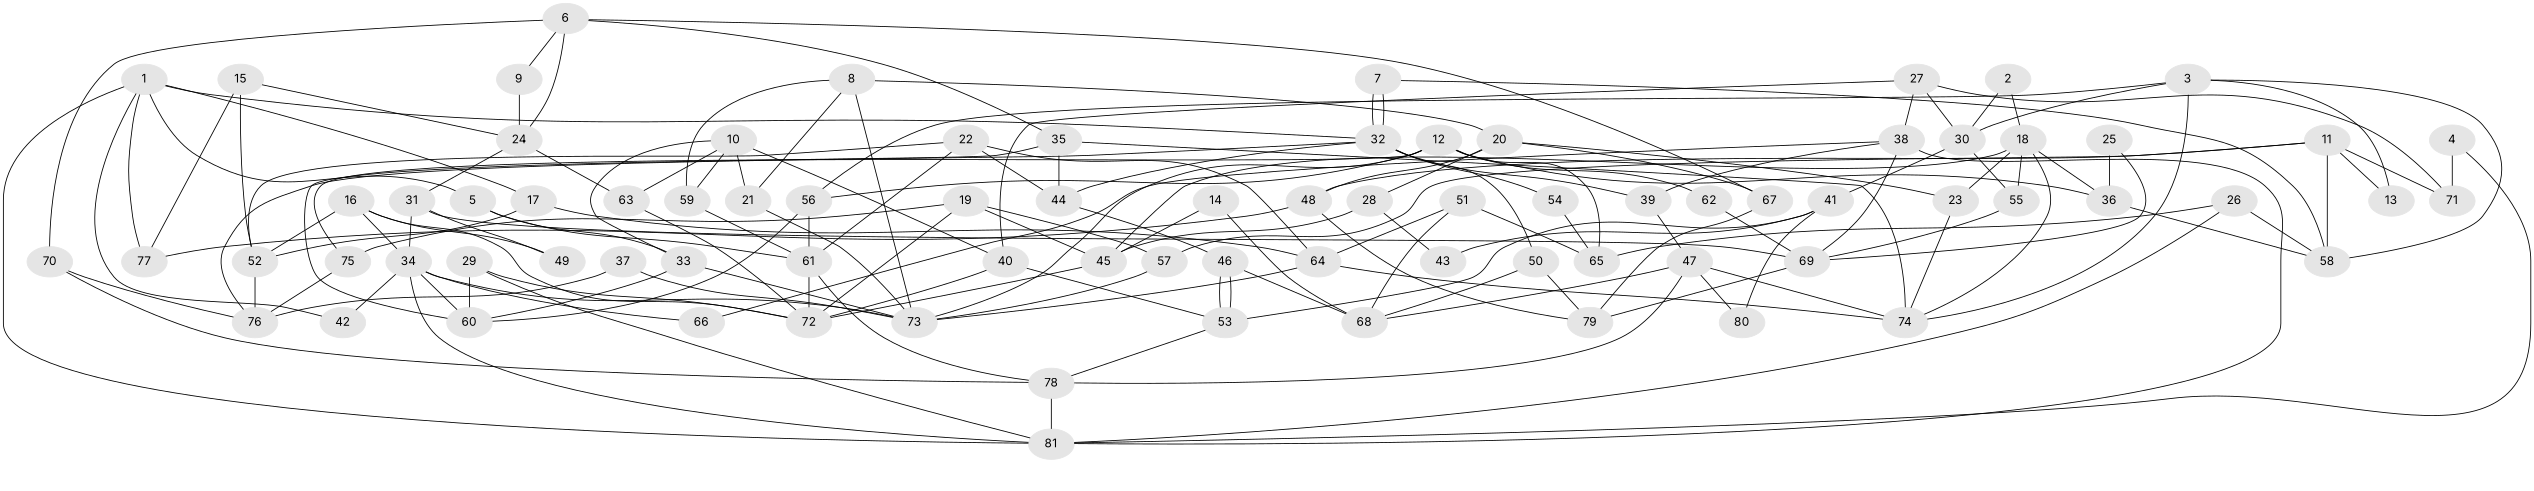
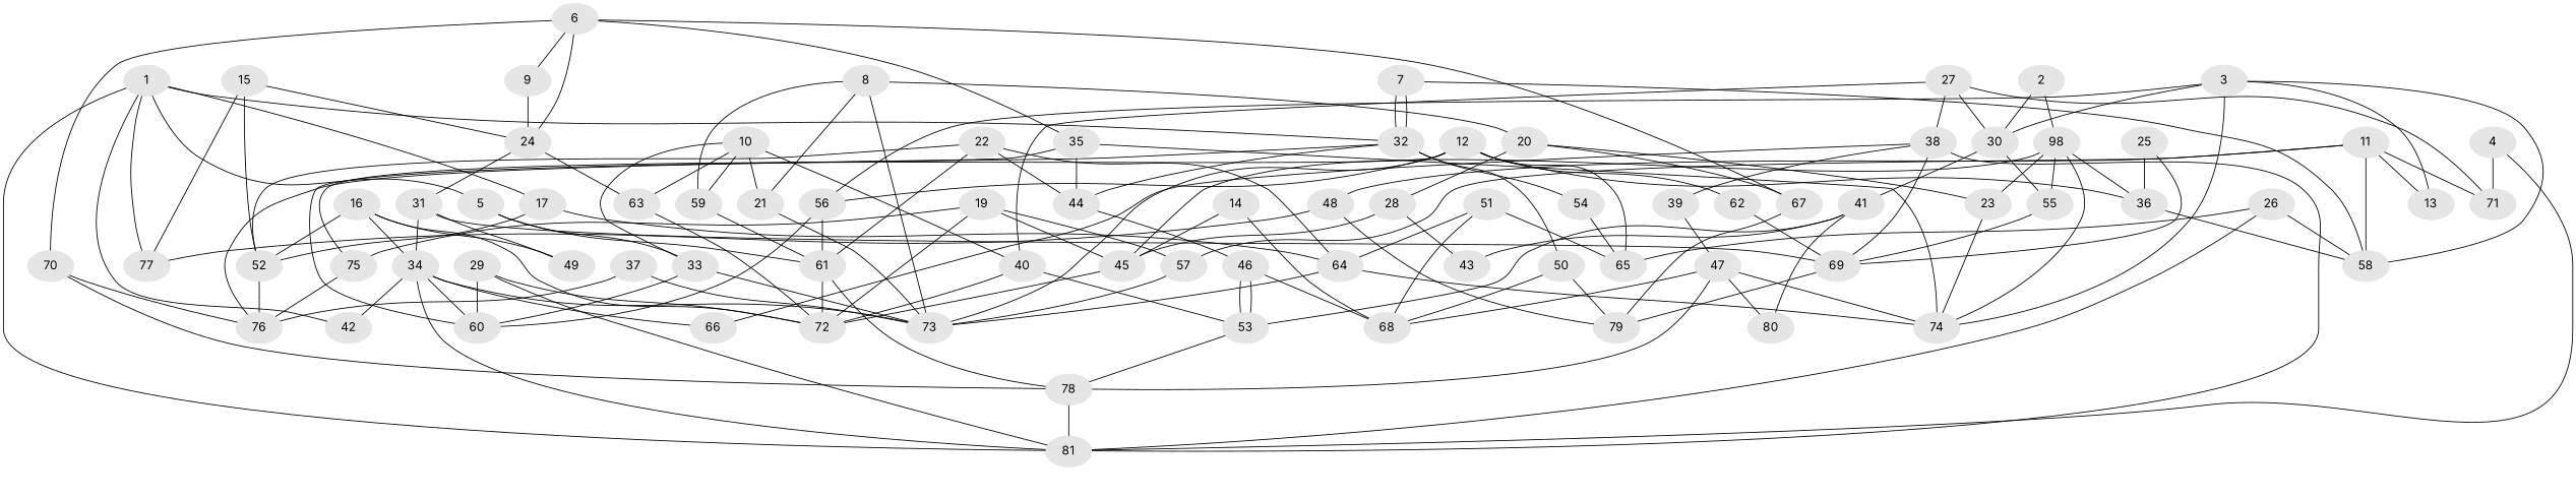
  graph {
    fontname=Inter
    node [color=gray90 fontname=Inter style=filled]
    edge [fontname=Inter]
    1
    5
    17
    32
    42
    77
    81
    33
    61
    52
    64
    44
    39
    50
    54
    76
    2
-   18
+   18 [label=98]
    30
    74
    36
    45
    23
    55
    41
    3
    13
    56
    58
    60
    4
    71
    73
    72
    78
    6
    9
    24
    35
    67
    70
    63
    31
    79
    7
    8
    20
    21
    59
    48
    28
    10
    40
    53
    11
    57
    12
    62
    65
    75
    69
    14
    68
    15
    16
    34
    49
    66
    47
    80
    19
    43
    22
    46
    25
    26
    27
    38
    29
    37
    51
    1 -- 5
    1 -- 17
    1 -- 32
    1 -- 42
    1 -- 77
    1 -- 81
    5 -- 33
    5 -- 61
    17 -- 52
    17 -- 64
    32 -- 44
-   32 -- 39
    32 -- 50
    32 -- 54
    32 -- 76
    33 -- 60
    33 -- 73
    61 -- 72
    61 -- 78
    52 -- 76
    64 -- 74
    64 -- 73
    44 -- 46
    39 -- 47
    50 -- 79
    50 -- 68
    54 -- 65
    2 -- 18
    2 -- 30
    18 -- 74
    18 -- 36
    18 -- 45
    18 -- 23
    18 -- 55
    30 -- 55
    30 -- 41
    36 -- 58
    45 -- 72
    23 -- 74
    55 -- 69
    41 -- 53
    41 -- 80
    41 -- 43
    3 -- 30
    3 -- 74
    3 -- 13
    3 -- 56
    3 -- 58
    56 -- 61
    56 -- 60
    4 -- 81
    4 -- 71
    78 -- 81
    6 -- 9
    6 -- 24
    6 -- 35
    6 -- 67
    6 -- 70
    9 -- 24
    24 -- 63
    24 -- 31
    35 -- 44
    35 -- 74
    35 -- 60
    67 -- 79
    70 -- 76
    70 -- 78
    63 -- 72
    31 -- 69
    31 -- 34
    31 -- 49
    7 -- 32
    7 -- 32
    7 -- 58
    8 -- 73
    8 -- 20
    8 -- 21
    8 -- 59
    20 -- 23
    20 -- 67
-   20 -- 48
    20 -- 28
    21 -- 73
    59 -- 61
    48 -- 77
    48 -- 79
    28 -- 45
    28 -- 43
    10 -- 33
    10 -- 63
    10 -- 21
    10 -- 59
    10 -- 40
    40 -- 72
    40 -- 53
    53 -- 78
    11 -- 13
    11 -- 58
    11 -- 71
    11 -- 48
    11 -- 57
    57 -- 73
    12 -- 36
    12 -- 56
    12 -- 73
    12 -- 62
    12 -- 65
    12 -- 75
    62 -- 69
    75 -- 76
    69 -- 79
    14 -- 45
    14 -- 68
    15 -- 77
    15 -- 52
    15 -- 24
    16 -- 52
    16 -- 72
    16 -- 34
    16 -- 49
    34 -- 42
    34 -- 81
    34 -- 60
    34 -- 73
    34 -- 66
    47 -- 74
    47 -- 78
    47 -- 68
    47 -- 80
    19 -- 45
    19 -- 72
    19 -- 57
    19 -- 75
    22 -- 61
    22 -- 52
    22 -- 64
    22 -- 44
    46 -- 53
    46 -- 53
    46 -- 68
    25 -- 36
    25 -- 69
    26 -- 81
    26 -- 58
    26 -- 65
    27 -- 30
    27 -- 71
    27 -- 40
    27 -- 38
    38 -- 81
    38 -- 39
    38 -- 69
    38 -- 66
    29 -- 81
    29 -- 60
    29 -- 72
    37 -- 76
    37 -- 73
    51 -- 64
    51 -- 65
    51 -- 68
  }
